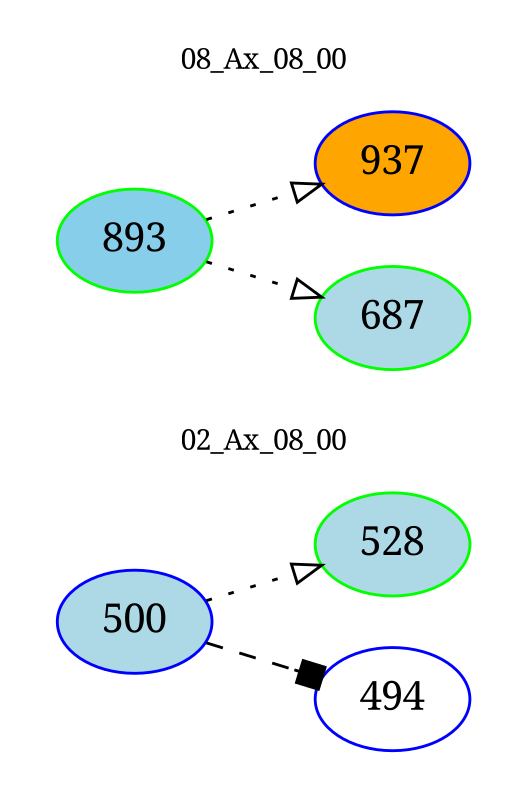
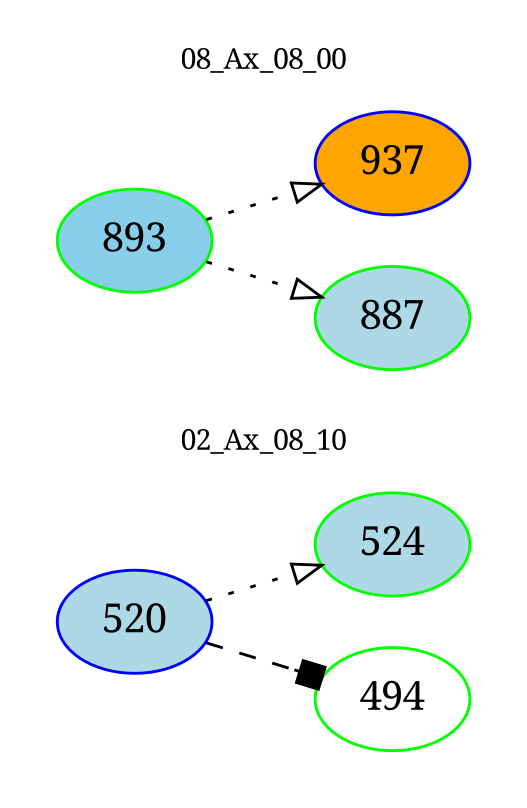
  digraph {
    fontname="Noto Serif"
    rankdir=LR
    node [color=green fillcolor=lightblue fontname="Noto Serif" style=filled]
    edge [arrowhead=onormal color=black fontname="Noto Serif" style=dotted]
-   n1 [color=blue label=500]
-   n2 [color=blue fillcolor=white label=494]
-   n3 [label=528]
+   n1 [color=blue label=520]
+   n2 [fillcolor=white label=494]
+   n3 [label=524]
    n4 [fillcolor=skyblue label=893]
-   n5 [label=687]
+   n5 [label=887]
    n6 [color=blue fillcolor=orange label=937]
    subgraph cluster_1 {
      color=white
      fontsize=10
-     label="02_Ax_08_00"
+     label="02_Ax_08_10"
      n1
      n2
      n3
    }
    subgraph cluster_2 {
      color=white
      fontsize=10
      label="08_Ax_08_00"
      n4
      n5
      n6
    }
    n1 -> n2 [arrowhead=box style=dashed]
    n1 -> n3
    n4 -> n5
    n4 -> n6
  }
